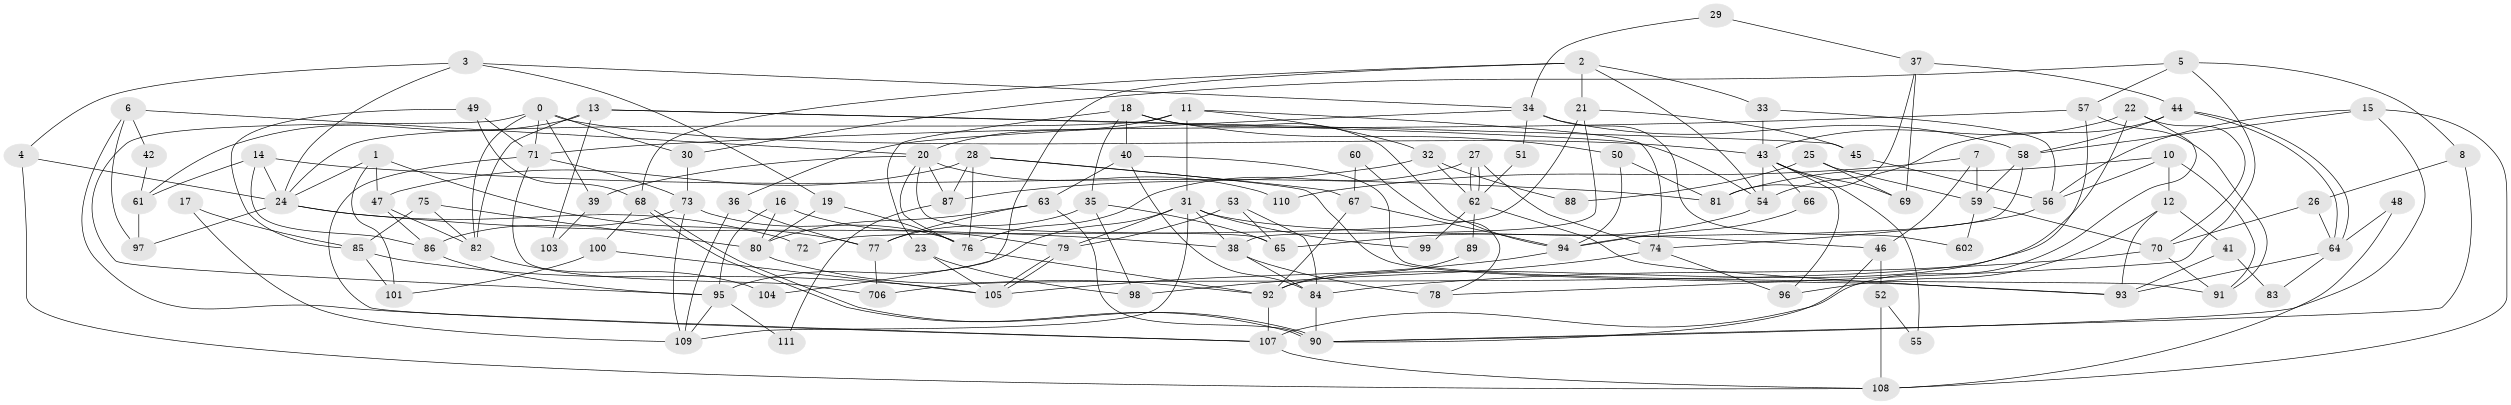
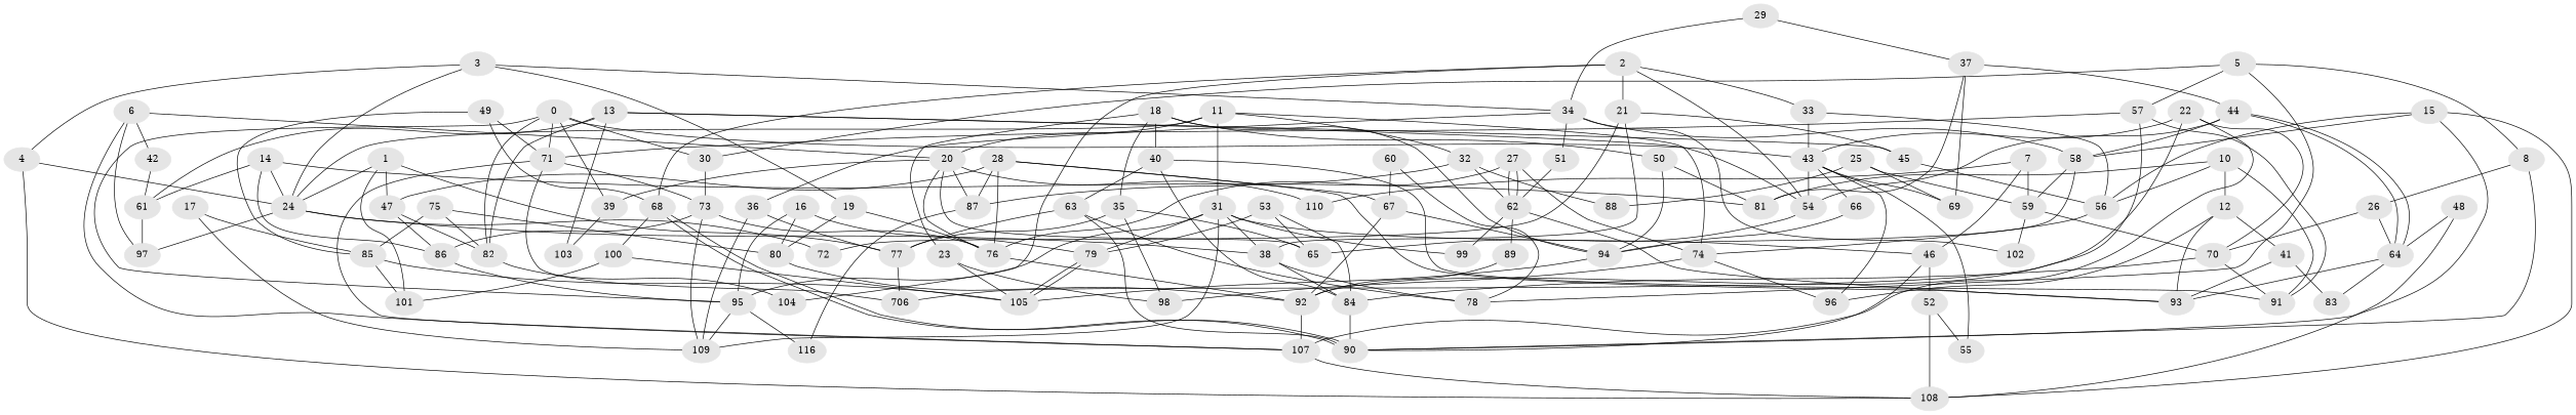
  graph {
    node [color=gray90 style=filled]
    1
    24
    47
    77
    101
    97
    38
    72
    82
    86
    n11 [label=706]
    2
    21
    33
    54
    68
    104
    45
    43
    56
    65
    90
    100
    3
    4
    19
    34
    108
    80
    76
    58
    36
    51
-   102 [label=602]
+   102
    5
    8
    30
    57
    78
    26
    73
    71
    91
    92
    6
    20
    42
    107
    110
    39
    87
    61
    7
    46
    59
    52
    70
    64
    n59 [label=0]
    95
    103
    96
    66
    69
    55
    109
-   111
+   111 [label=116]
    10
    12
    81
    41
    93
    74
    11
    31
    32
    79
    99
    88
    62
    98
    83
    13
    14
    15
    94
    16
    105
    17
    85
    18
    23
    35
    40
    50
    84
    63
    22
    25
    27
    89
    28
    67
    29
    37
    44
    48
    49
    53
    60
    75
    1 -- 24
    1 -- 47
    1 -- 77
    1 -- 101
    24 -- 97
    24 -- 38
    24 -- 72
    47 -- 82
    47 -- 86
    77 -- n11
    38 -- 78
    38 -- 84
    82 -- 104
    86 -- 95
    2 -- 21
    2 -- 33
    2 -- 54
    2 -- 68
    2 -- 104
    21 -- 38
    21 -- 72
    21 -- 45
    33 -- 43
    33 -- 56
    54 -- 65
    68 -- 90
    68 -- 90
    68 -- 100
    45 -- 56
    43 -- 54
    43 -- 96
    43 -- 66
    43 -- 69
    43 -- 55
    56 -- 74
    100 -- 101
    100 -- 105
    3 -- 24
    3 -- 4
    3 -- 19
    3 -- 34
    4 -- 24
    4 -- 108
    19 -- 80
    19 -- 76
    34 -- 58
    34 -- 36
    34 -- 51
    34 -- 102
    80 -- 92
    76 -- 92
    58 -- 59
    58 -- 94
    36 -- 77
    36 -- 109
    51 -- 62
    5 -- 8
    5 -- 30
    5 -- 57
    5 -- 78
    8 -- 90
    8 -- 26
    30 -- 73
    57 -- 71
    57 -- 91
    57 -- 92
    26 -- 70
    26 -- 64
    73 -- 86
    73 -- 76
    73 -- 109
    71 -- n11
    71 -- 73
    71 -- 107
    92 -- 107
    6 -- 97
    6 -- 20
    6 -- 42
    6 -- 107
    20 -- 65
    20 -- 76
    20 -- 110
    20 -- 39
    20 -- 87
    42 -- 61
    107 -- 108
    39 -- 103
    87 -- 111
    61 -- 97
    7 -- 110
    7 -- 46
    7 -- 59
    46 -- 90
    46 -- 52
    59 -- 102
    59 -- 70
    52 -- 108
    52 -- 55
    70 -- 91
    70 -- 84
    64 -- 93
    64 -- 83
    n59 -- 82
    n59 -- 43
    n59 -- 30
    n59 -- 71
    n59 -- 39
    n59 -- 95
    95 -- 109
    95 -- 111
    66 -- 94
    10 -- 56
    10 -- 91
    10 -- 12
    10 -- 81
    12 -- 96
    12 -- 41
    12 -- 93
    41 -- 93
    41 -- 83
    74 -- 96
    74 -- 98
    11 -- 24
    11 -- 20
    11 -- 74
    11 -- 31
    11 -- 32
    31 -- 38
    31 -- 46
    31 -- 95
    31 -- 109
    31 -- 79
    31 -- 99
    32 -- 87
    32 -- 88
    32 -- 62
    79 -- 105
    79 -- 105
    62 -- 93
    62 -- 99
    62 -- 89
    13 -- 82
    13 -- 54
    13 -- 45
    13 -- 61
    13 -- 103
    14 -- 24
    14 -- 86
    14 -- 61
    14 -- 81
    15 -- 56
    15 -- 90
    15 -- 108
    15 -- 58
    94 -- 105
    16 -- 80
    16 -- 95
    16 -- 79
    17 -- 109
    17 -- 85
    85 -- 101
    85 -- 105
    18 -- 94
    18 -- 23
    18 -- 35
    18 -- 40
    18 -- 50
    23 -- 98
    23 -- 105
    35 -- 77
    35 -- 65
    35 -- 98
    40 -- 91
    40 -- 84
    40 -- 63
    50 -- 81
    50 -- 94
    84 -- 90
    63 -- 77
    63 -- 90
-   63 -- 80
+   63 -- 78
    22 -- n11
    22 -- 43
    22 -- 107
    22 -- 70
    25 -- 59
    25 -- 69
    25 -- 88
    27 -- 76
    27 -- 74
    27 -- 62
    27 -- 62
    89 -- 92
    28 -- 47
    28 -- 76
    28 -- 87
    28 -- 93
    28 -- 67
    67 -- 92
    67 -- 94
    29 -- 34
    29 -- 37
    37 -- 69
    37 -- 81
    37 -- 44
    44 -- 54
    44 -- 58
    44 -- 64
    44 -- 64
    48 -- 108
    48 -- 64
    49 -- 68
    49 -- 71
    49 -- 85
    53 -- 65
    53 -- 79
    53 -- 84
    60 -- 78
    60 -- 67
    75 -- 82
    75 -- 80
    75 -- 85
  }
